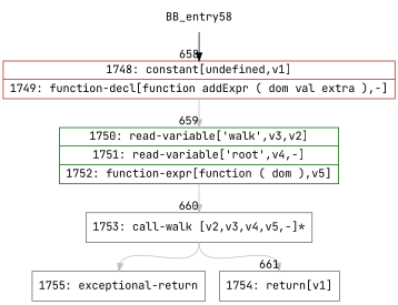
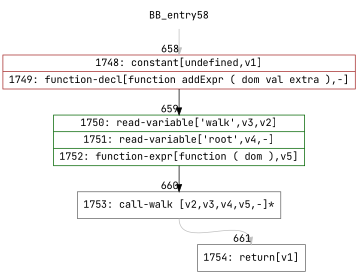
  digraph {
    fontname="JetBrains Mono"
    rankdir=TD
    node [color=gray40 fontname="JetBrains Mono" shape=record]
    edge [fontname="JetBrains Mono" headport=n tailport=s]
    n1 [color=brown label=BB_entry58 shape=none]
    n2 [color=brown label="{1748: constant[undefined,v1]|1749: function-decl[function addExpr ( dom val extra ),-]}"]
    n3 [color=darkgreen label="{1750: read-variable['walk',v3,v2]|1751: read-variable['root',v4,-]|1752: function-expr[function ( dom ),v5]}"]
    n4 [label="{1753: call-walk [v2,v3,v4,v5,-]*}"]
-   n5 [label="{1755: exceptional-return}"]
    n6 [label="{1754: return[v1]}"]
-   n1 -> n2 [headlabel="    658"]
-   n2 -> n3 [headlabel="      659" color=gray]
-   n3 -> n4 [headlabel="      660" color=gray]
-   n4 -> n5 [color=gray]
+   n1 -> n2 [headlabel="    658" color=gray]
+   n2 -> n3 [headlabel="      659"]
+   n3 -> n4 [headlabel="      660"]
    n4 -> n6 [color=gray headlabel="      661"]
  }
